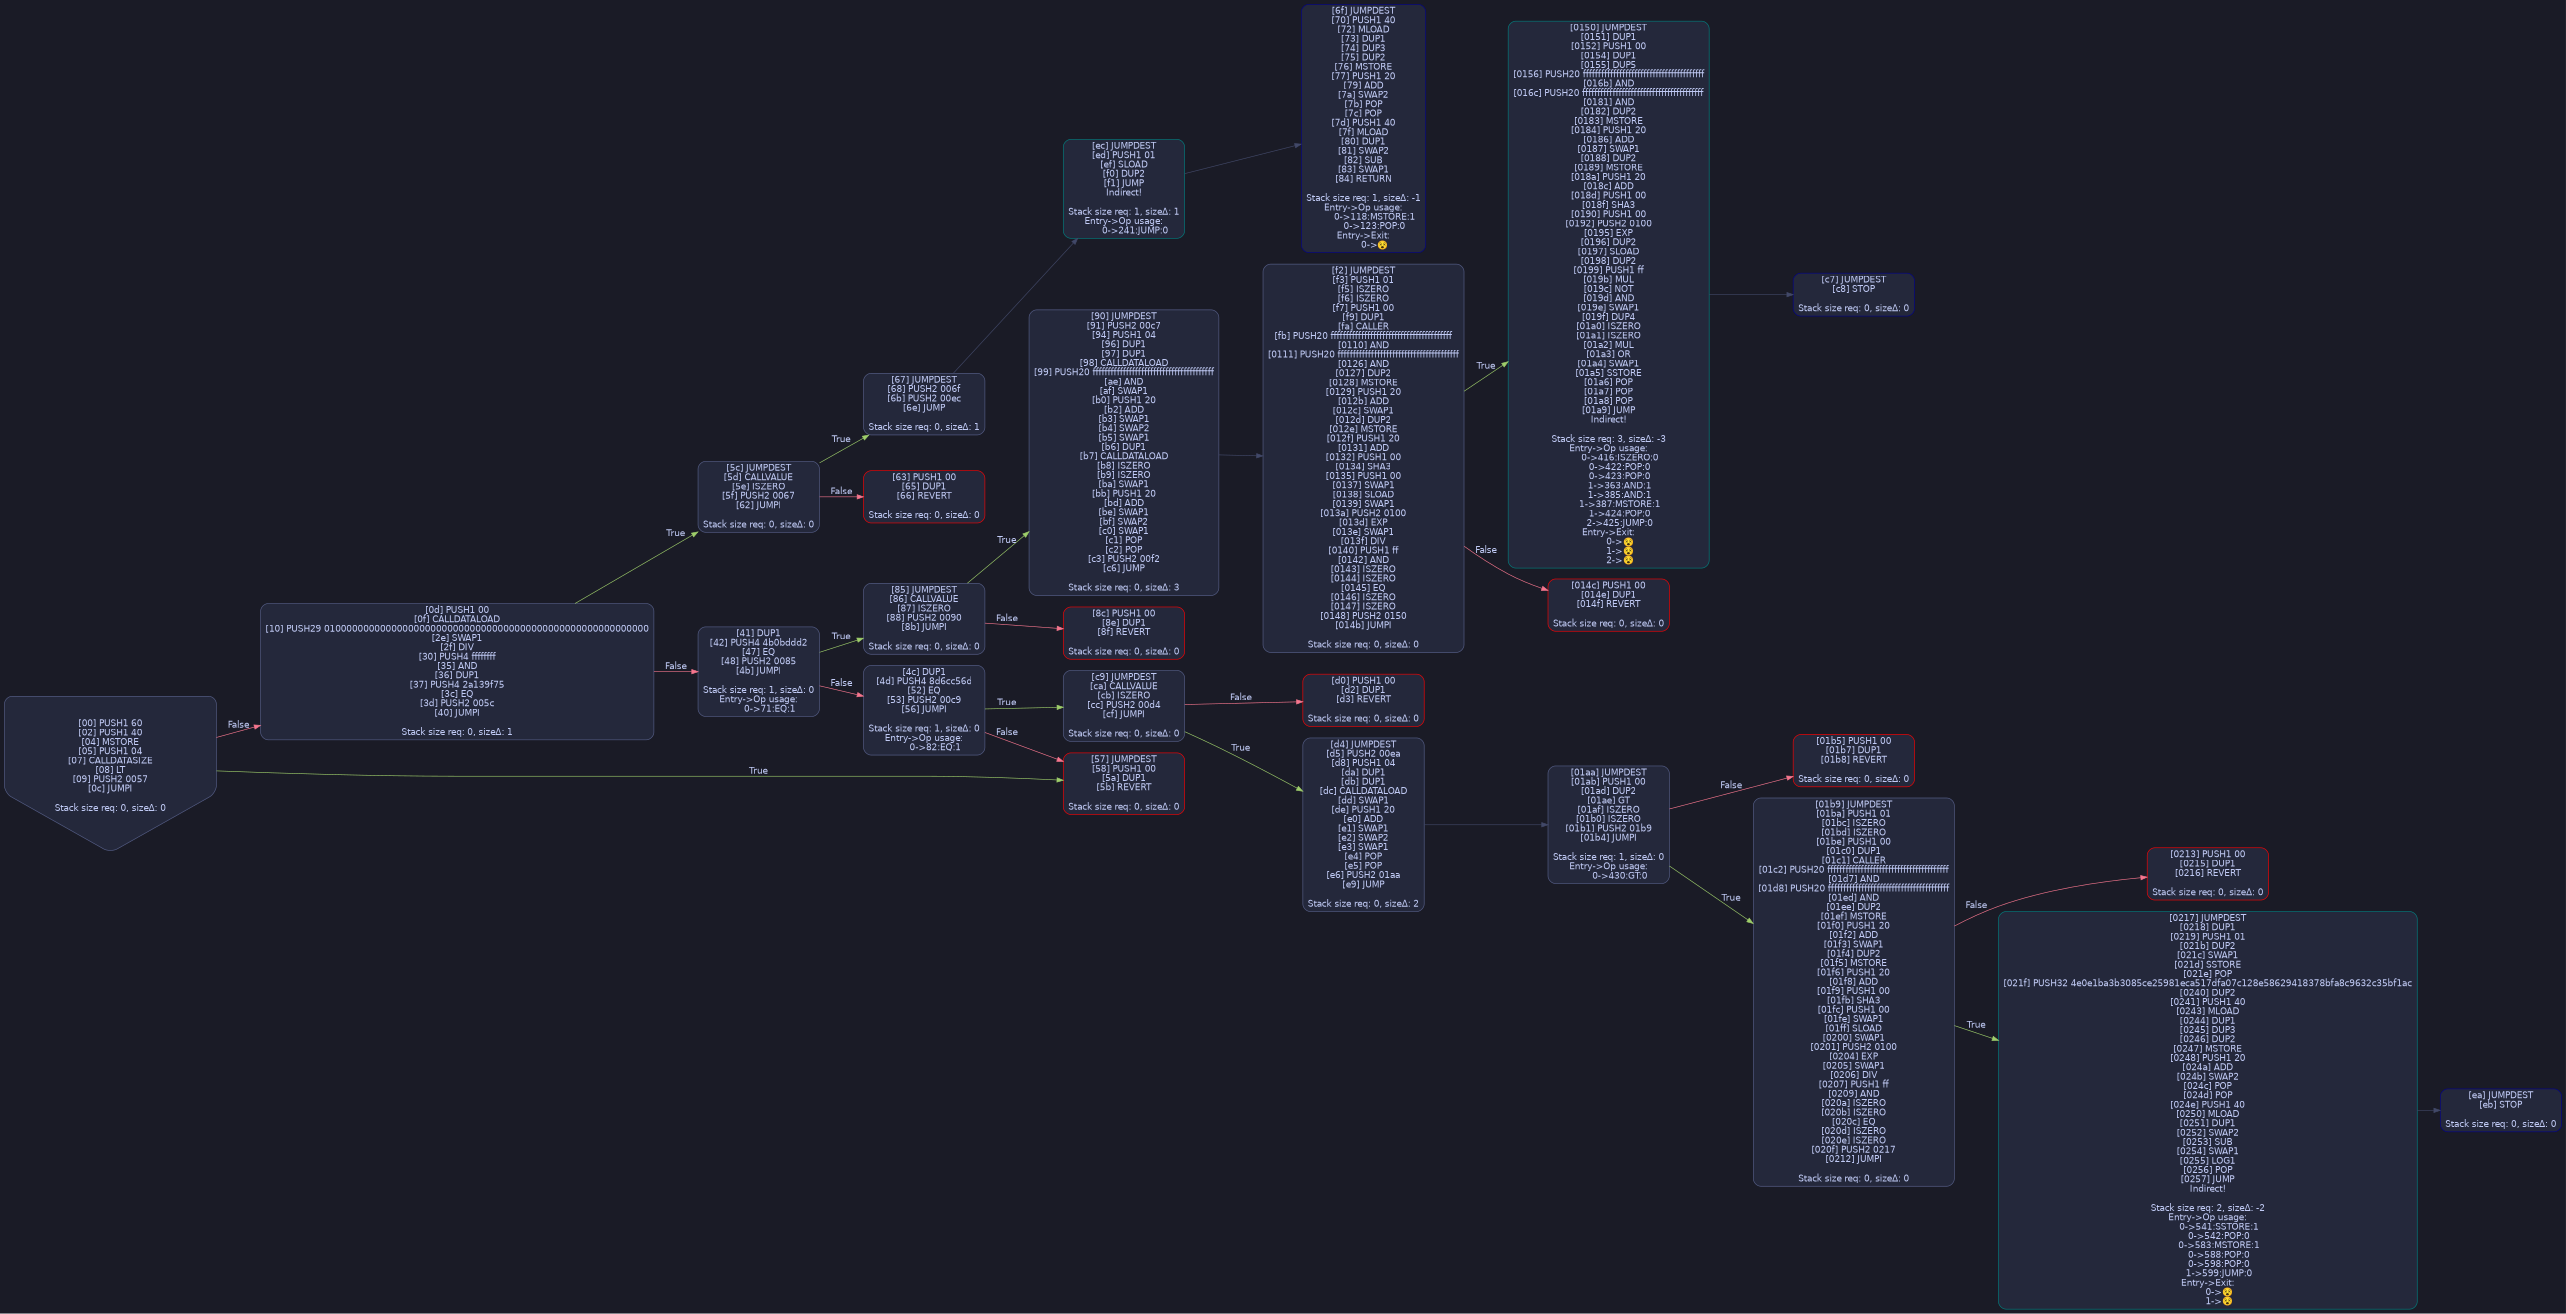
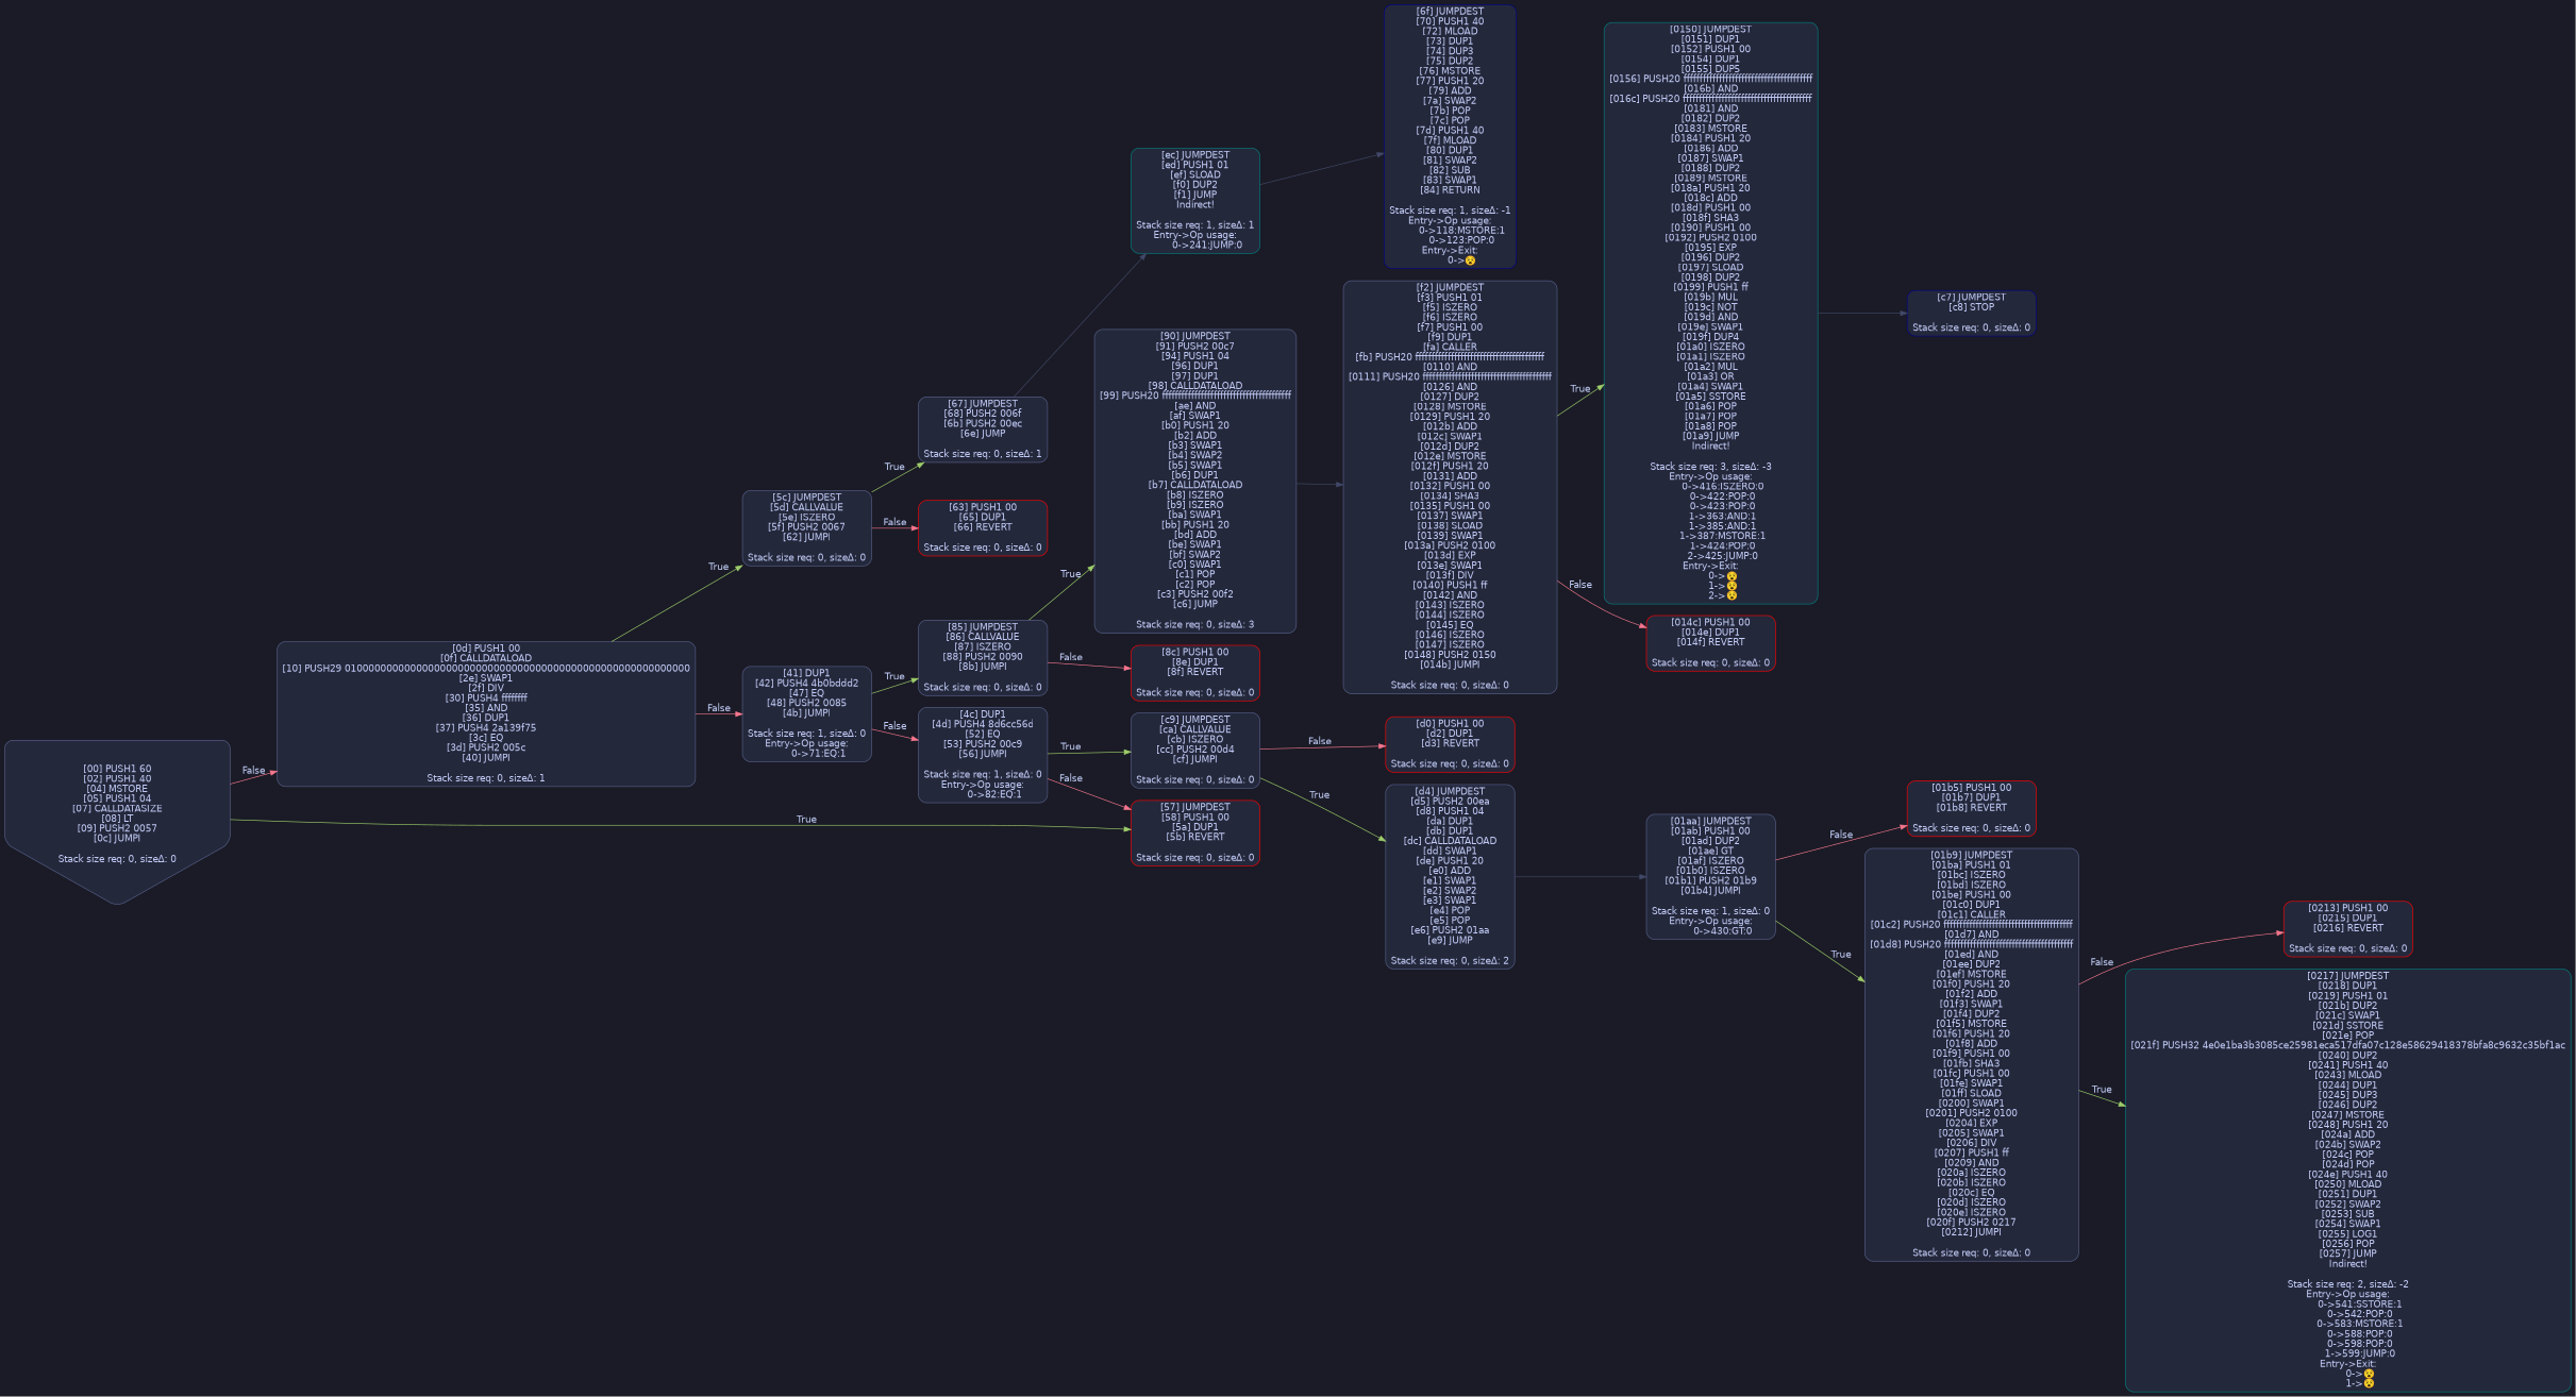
  digraph {
    bgcolor="#1a1b26"
    rankdir=LR
    node [color="#565f89" fillcolor="#24283b" fontcolor="#c0caf5" fontname=Helvetica shape=box style="filled, rounded"]
    edge [color="#f7768e" fontcolor="#c0caf5" fontname=Helvetica]
    n1 [label="[00] PUSH1 60\n[02] PUSH1 40\n[04] MSTORE\n[05] PUSH1 04\n[07] CALLDATASIZE\n[08] LT\n[09] PUSH2 0057\n[0c] JUMPI\n\nStack size req: 0, sizeΔ: 0\n" shape=invhouse]
    n2 [label="[0d] PUSH1 00\n[0f] CALLDATALOAD\n[10] PUSH29 0100000000000000000000000000000000000000000000000000000000\n[2e] SWAP1\n[2f] DIV\n[30] PUSH4 ffffffff\n[35] AND\n[36] DUP1\n[37] PUSH4 2a139f75\n[3c] EQ\n[3d] PUSH2 005c\n[40] JUMPI\n\nStack size req: 0, sizeΔ: 1\n"]
    n3 [color=red label="[57] JUMPDEST\n[58] PUSH1 00\n[5a] DUP1\n[5b] REVERT\n\nStack size req: 0, sizeΔ: 0\n"]
    n4 [label="[41] DUP1\n[42] PUSH4 4b0bddd2\n[47] EQ\n[48] PUSH2 0085\n[4b] JUMPI\n\nStack size req: 1, sizeΔ: 0\nEntry->Op usage:\n	0->71:EQ:1\n"]
    n5 [label="[5c] JUMPDEST\n[5d] CALLVALUE\n[5e] ISZERO\n[5f] PUSH2 0067\n[62] JUMPI\n\nStack size req: 0, sizeΔ: 0\n"]
    n6 [label="[4c] DUP1\n[4d] PUSH4 8d6cc56d\n[52] EQ\n[53] PUSH2 00c9\n[56] JUMPI\n\nStack size req: 1, sizeΔ: 0\nEntry->Op usage:\n	0->82:EQ:1\n"]
    n7 [label="[85] JUMPDEST\n[86] CALLVALUE\n[87] ISZERO\n[88] PUSH2 0090\n[8b] JUMPI\n\nStack size req: 0, sizeΔ: 0\n"]
    n8 [label="[c9] JUMPDEST\n[ca] CALLVALUE\n[cb] ISZERO\n[cc] PUSH2 00d4\n[cf] JUMPI\n\nStack size req: 0, sizeΔ: 0\n"]
    n9 [color=red label="[63] PUSH1 00\n[65] DUP1\n[66] REVERT\n\nStack size req: 0, sizeΔ: 0\n"]
    n10 [label="[67] JUMPDEST\n[68] PUSH2 006f\n[6b] PUSH2 00ec\n[6e] JUMP\n\nStack size req: 0, sizeΔ: 1\n"]
    n11 [color=teal label="[ec] JUMPDEST\n[ed] PUSH1 01\n[ef] SLOAD\n[f0] DUP2\n[f1] JUMP\nIndirect!\n\nStack size req: 1, sizeΔ: 1\nEntry->Op usage:\n	0->241:JUMP:0\n"]
    n12 [color=darkblue label="[6f] JUMPDEST\n[70] PUSH1 40\n[72] MLOAD\n[73] DUP1\n[74] DUP3\n[75] DUP2\n[76] MSTORE\n[77] PUSH1 20\n[79] ADD\n[7a] SWAP2\n[7b] POP\n[7c] POP\n[7d] PUSH1 40\n[7f] MLOAD\n[80] DUP1\n[81] SWAP2\n[82] SUB\n[83] SWAP1\n[84] RETURN\n\nStack size req: 1, sizeΔ: -1\nEntry->Op usage:\n	0->118:MSTORE:1\n	0->123:POP:0\nEntry->Exit:\n	0->😵\n"]
    n13 [color=red label="[8c] PUSH1 00\n[8e] DUP1\n[8f] REVERT\n\nStack size req: 0, sizeΔ: 0\n"]
    n14 [label="[90] JUMPDEST\n[91] PUSH2 00c7\n[94] PUSH1 04\n[96] DUP1\n[97] DUP1\n[98] CALLDATALOAD\n[99] PUSH20 ffffffffffffffffffffffffffffffffffffffff\n[ae] AND\n[af] SWAP1\n[b0] PUSH1 20\n[b2] ADD\n[b3] SWAP1\n[b4] SWAP2\n[b5] SWAP1\n[b6] DUP1\n[b7] CALLDATALOAD\n[b8] ISZERO\n[b9] ISZERO\n[ba] SWAP1\n[bb] PUSH1 20\n[bd] ADD\n[be] SWAP1\n[bf] SWAP2\n[c0] SWAP1\n[c1] POP\n[c2] POP\n[c3] PUSH2 00f2\n[c6] JUMP\n\nStack size req: 0, sizeΔ: 3\n"]
    n15 [label="[f2] JUMPDEST\n[f3] PUSH1 01\n[f5] ISZERO\n[f6] ISZERO\n[f7] PUSH1 00\n[f9] DUP1\n[fa] CALLER\n[fb] PUSH20 ffffffffffffffffffffffffffffffffffffffff\n[0110] AND\n[0111] PUSH20 ffffffffffffffffffffffffffffffffffffffff\n[0126] AND\n[0127] DUP2\n[0128] MSTORE\n[0129] PUSH1 20\n[012b] ADD\n[012c] SWAP1\n[012d] DUP2\n[012e] MSTORE\n[012f] PUSH1 20\n[0131] ADD\n[0132] PUSH1 00\n[0134] SHA3\n[0135] PUSH1 00\n[0137] SWAP1\n[0138] SLOAD\n[0139] SWAP1\n[013a] PUSH2 0100\n[013d] EXP\n[013e] SWAP1\n[013f] DIV\n[0140] PUSH1 ff\n[0142] AND\n[0143] ISZERO\n[0144] ISZERO\n[0145] EQ\n[0146] ISZERO\n[0147] ISZERO\n[0148] PUSH2 0150\n[014b] JUMPI\n\nStack size req: 0, sizeΔ: 0\n"]
    n16 [color=darkblue label="[c7] JUMPDEST\n[c8] STOP\n\nStack size req: 0, sizeΔ: 0\n"]
    n17 [color=red label="[d0] PUSH1 00\n[d2] DUP1\n[d3] REVERT\n\nStack size req: 0, sizeΔ: 0\n"]
    n18 [label="[d4] JUMPDEST\n[d5] PUSH2 00ea\n[d8] PUSH1 04\n[da] DUP1\n[db] DUP1\n[dc] CALLDATALOAD\n[dd] SWAP1\n[de] PUSH1 20\n[e0] ADD\n[e1] SWAP1\n[e2] SWAP2\n[e3] SWAP1\n[e4] POP\n[e5] POP\n[e6] PUSH2 01aa\n[e9] JUMP\n\nStack size req: 0, sizeΔ: 2\n"]
    n19 [label="[01aa] JUMPDEST\n[01ab] PUSH1 00\n[01ad] DUP2\n[01ae] GT\n[01af] ISZERO\n[01b0] ISZERO\n[01b1] PUSH2 01b9\n[01b4] JUMPI\n\nStack size req: 1, sizeΔ: 0\nEntry->Op usage:\n	0->430:GT:0\n"]
-   n20 [color=darkblue label="[ea] JUMPDEST\n[eb] STOP\n\nStack size req: 0, sizeΔ: 0\n"]
    n21 [color=red label="[014c] PUSH1 00\n[014e] DUP1\n[014f] REVERT\n\nStack size req: 0, sizeΔ: 0\n"]
    n22 [color=teal label="[0150] JUMPDEST\n[0151] DUP1\n[0152] PUSH1 00\n[0154] DUP1\n[0155] DUP5\n[0156] PUSH20 ffffffffffffffffffffffffffffffffffffffff\n[016b] AND\n[016c] PUSH20 ffffffffffffffffffffffffffffffffffffffff\n[0181] AND\n[0182] DUP2\n[0183] MSTORE\n[0184] PUSH1 20\n[0186] ADD\n[0187] SWAP1\n[0188] DUP2\n[0189] MSTORE\n[018a] PUSH1 20\n[018c] ADD\n[018d] PUSH1 00\n[018f] SHA3\n[0190] PUSH1 00\n[0192] PUSH2 0100\n[0195] EXP\n[0196] DUP2\n[0197] SLOAD\n[0198] DUP2\n[0199] PUSH1 ff\n[019b] MUL\n[019c] NOT\n[019d] AND\n[019e] SWAP1\n[019f] DUP4\n[01a0] ISZERO\n[01a1] ISZERO\n[01a2] MUL\n[01a3] OR\n[01a4] SWAP1\n[01a5] SSTORE\n[01a6] POP\n[01a7] POP\n[01a8] POP\n[01a9] JUMP\nIndirect!\n\nStack size req: 3, sizeΔ: -3\nEntry->Op usage:\n	0->416:ISZERO:0\n	0->422:POP:0\n	0->423:POP:0\n	1->363:AND:1\n	1->385:AND:1\n	1->387:MSTORE:1\n	1->424:POP:0\n	2->425:JUMP:0\nEntry->Exit:\n	0->😵\n	1->😵\n	2->😵\n"]
    n23 [color=red label="[01b5] PUSH1 00\n[01b7] DUP1\n[01b8] REVERT\n\nStack size req: 0, sizeΔ: 0\n"]
    n24 [label="[01b9] JUMPDEST\n[01ba] PUSH1 01\n[01bc] ISZERO\n[01bd] ISZERO\n[01be] PUSH1 00\n[01c0] DUP1\n[01c1] CALLER\n[01c2] PUSH20 ffffffffffffffffffffffffffffffffffffffff\n[01d7] AND\n[01d8] PUSH20 ffffffffffffffffffffffffffffffffffffffff\n[01ed] AND\n[01ee] DUP2\n[01ef] MSTORE\n[01f0] PUSH1 20\n[01f2] ADD\n[01f3] SWAP1\n[01f4] DUP2\n[01f5] MSTORE\n[01f6] PUSH1 20\n[01f8] ADD\n[01f9] PUSH1 00\n[01fb] SHA3\n[01fc] PUSH1 00\n[01fe] SWAP1\n[01ff] SLOAD\n[0200] SWAP1\n[0201] PUSH2 0100\n[0204] EXP\n[0205] SWAP1\n[0206] DIV\n[0207] PUSH1 ff\n[0209] AND\n[020a] ISZERO\n[020b] ISZERO\n[020c] EQ\n[020d] ISZERO\n[020e] ISZERO\n[020f] PUSH2 0217\n[0212] JUMPI\n\nStack size req: 0, sizeΔ: 0\n"]
    n25 [color=red label="[0213] PUSH1 00\n[0215] DUP1\n[0216] REVERT\n\nStack size req: 0, sizeΔ: 0\n"]
    n26 [color=teal label="[0217] JUMPDEST\n[0218] DUP1\n[0219] PUSH1 01\n[021b] DUP2\n[021c] SWAP1\n[021d] SSTORE\n[021e] POP\n[021f] PUSH32 4e0e1ba3b3085ce25981eca517dfa07c128e58629418378bfa8c9632c35bf1ac\n[0240] DUP2\n[0241] PUSH1 40\n[0243] MLOAD\n[0244] DUP1\n[0245] DUP3\n[0246] DUP2\n[0247] MSTORE\n[0248] PUSH1 20\n[024a] ADD\n[024b] SWAP2\n[024c] POP\n[024d] POP\n[024e] PUSH1 40\n[0250] MLOAD\n[0251] DUP1\n[0252] SWAP2\n[0253] SUB\n[0254] SWAP1\n[0255] LOG1\n[0256] POP\n[0257] JUMP\nIndirect!\n\nStack size req: 2, sizeΔ: -2\nEntry->Op usage:\n	0->541:SSTORE:1\n	0->542:POP:0\n	0->583:MSTORE:1\n	0->588:POP:0\n	0->598:POP:0\n	1->599:JUMP:0\nEntry->Exit:\n	0->😵\n	1->😵\n"]
    n1 -> n2 [label=False]
    n1 -> n3 [color="#9ece6a" label=True]
    n2 -> n4 [label=False]
    n2 -> n5 [color="#9ece6a" label=True]
    n4 -> n6 [label=False]
    n4 -> n7 [color="#9ece6a" label=True]
    n5 -> n9 [label=False]
    n5 -> n10 [color="#9ece6a" label=True]
    n6 -> n3 [label=False]
    n6 -> n8 [color="#9ece6a" label=True]
    n7 -> n13 [label=False]
    n7 -> n14 [color="#9ece6a" label=True]
    n8 -> n17 [label=False]
    n8 -> n18 [color="#9ece6a" label=True]
    n10 -> n11 [color="#414868"]
    n11 -> n12 [color="#414868"]
    n14 -> n15 [color="#414868"]
    n15 -> n21 [label=False]
    n15 -> n22 [color="#9ece6a" label=True]
    n18 -> n19 [color="#414868"]
    n19 -> n23 [label=False]
    n19 -> n24 [color="#9ece6a" label=True]
    n22 -> n16 [color="#414868"]
    n24 -> n25 [label=False]
    n24 -> n26 [color="#9ece6a" label=True]
-   n26 -> n20 [color="#414868"]
  }
